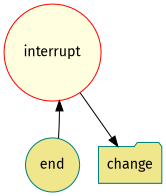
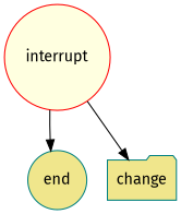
  digraph {
    fontname="Fira Sans"
    node [color=teal fillcolor=khaki fontname="Fira Sans" shape=circle style=filled]
    edge [fontname="Fira Sans"]
    interrupt [color=red fillcolor=lightyellow]
    end
    change [shape=folder]
-   end -> interrupt
+   interrupt -> end
    interrupt -> change
  }
